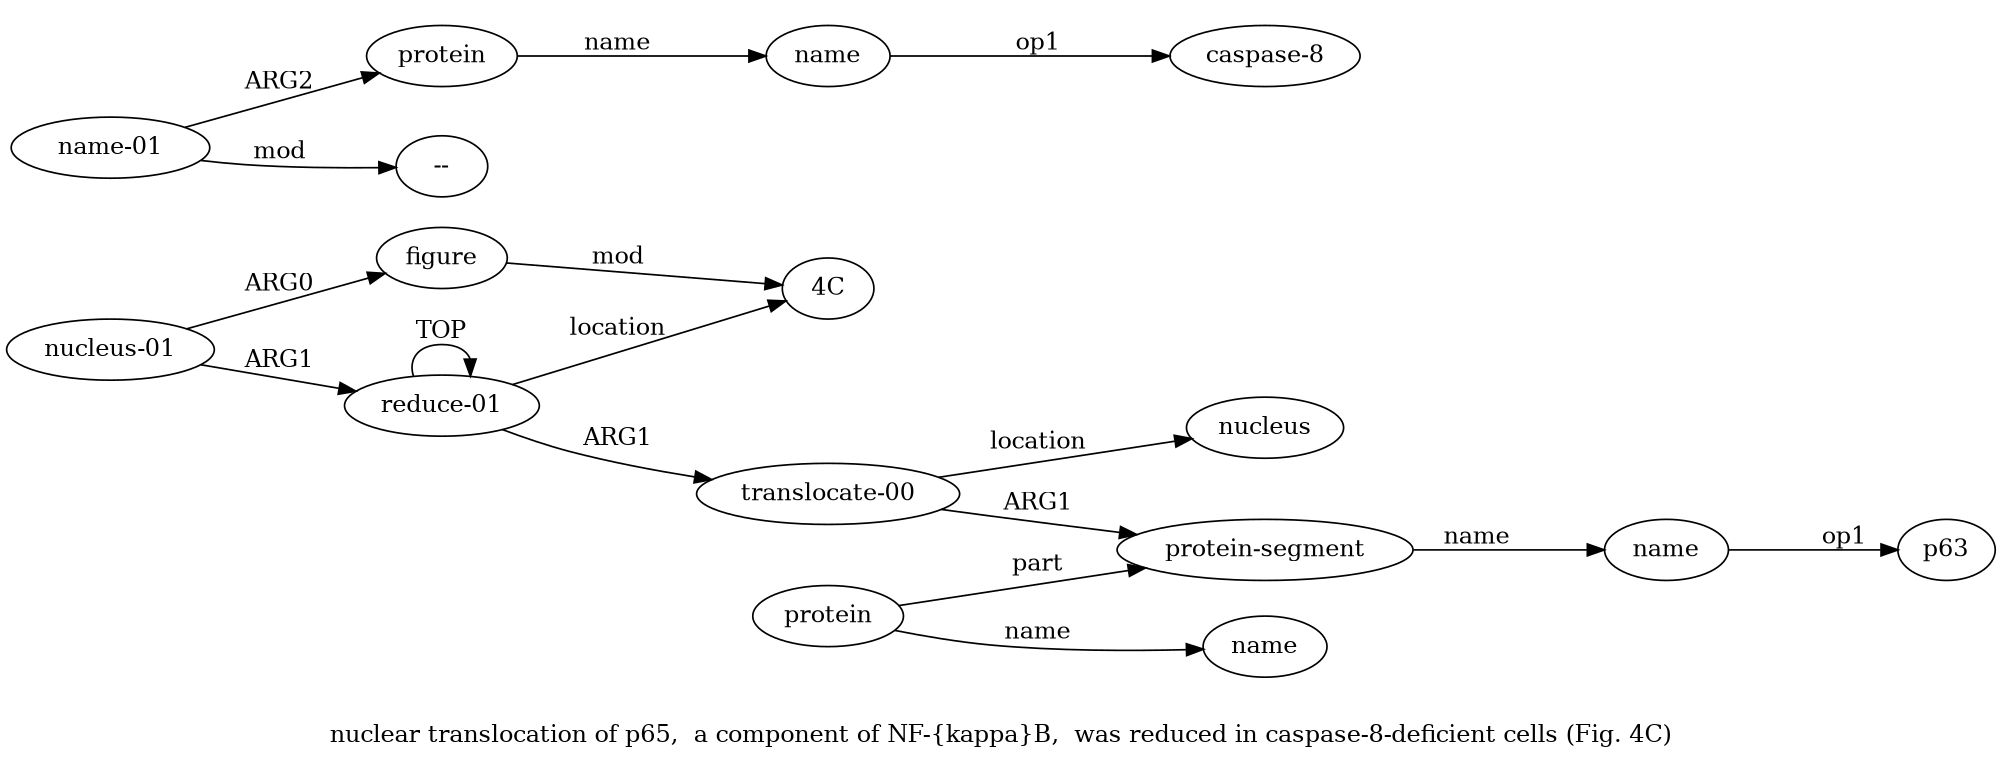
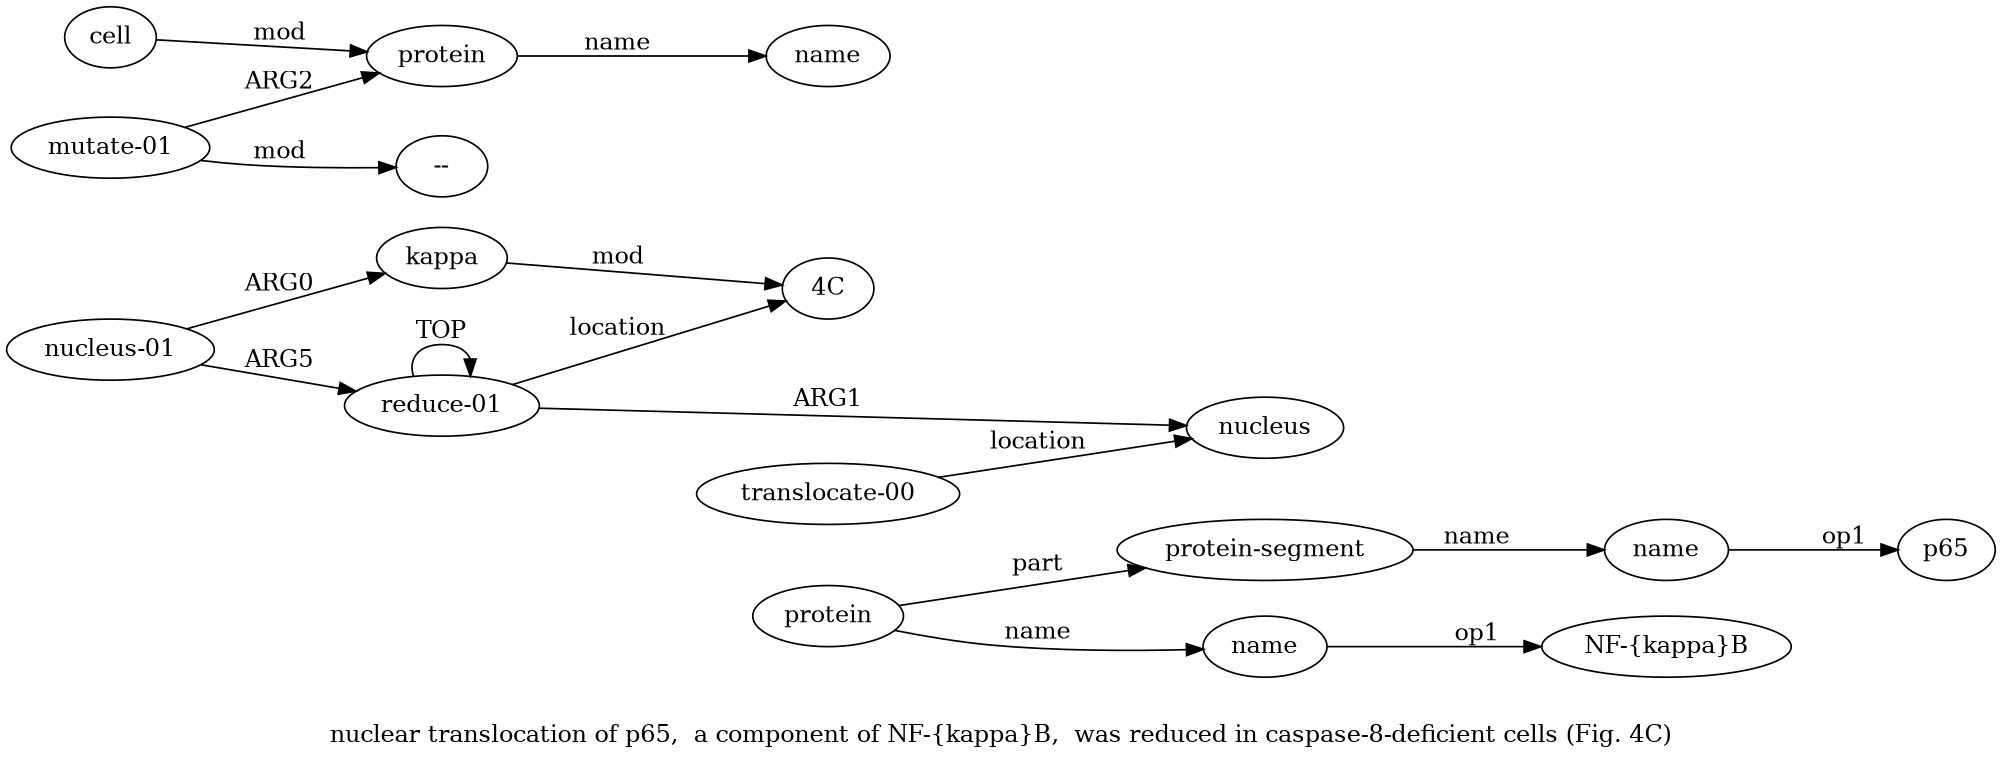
  digraph {
    label="nuclear translocation of p65,  a component of NF-{kappa}B,  was reduced in caspase-8-deficient cells (Fig. 4C)"
    rankdir=LR
    node [color=black gold_ind=-1 gold_label=name test_ind=-1 test_label=name]
    edge [color=black gold_label=ARG1 test_label=ARG1]
-   n1 [gold_label=p65 label=p63 test_label=p65]
+   n1 [gold_label=p65 label=p65 test_label=p65]
    n2 [gold_ind=11 gold_label="describe-01" label="nucleus-01" test_ind=11 test_label="describe-01"]
-   n3 [gold_ind=12 gold_label=figure label=figure test_ind=12 test_label=figure]
+   n3 [gold_ind=12 gold_label=figure label=kappa test_ind=12 test_label=figure]
    n4 [gold_ind=0 gold_label="reduce-01" label="reduce-01" test_ind=0 test_label="reduce-01"]
    n5 [gold_label="4C" label="4C" test_label="4C"]
    n6 [gold_ind=1 gold_label="translocate-00" label="translocate-00" test_ind=1 test_label="translocate-00"]
    n7 [gold_ind=2 gold_label="protein-segment" label="protein-segment" test_ind=2 test_label="protein-segment"]
    n8 [gold_ind=6 gold_label=nucleus label=nucleus test_ind=6 test_label=nucleus]
+   n9 [gold_ind=7 gold_label=cell label=cell test_ind=7 test_label=cell]
    n10 [gold_ind=8 gold_label=protein label=protein test_ind=8 test_label=protein]
-   n11 [gold_ind=10 gold_label="mutate-01" label="name-01" test_ind=10 test_label="mutate-01"]
+   n11 [gold_ind=10 gold_label="mutate-01" label="mutate-01" test_ind=10 test_label="mutate-01"]
    n12 [gold_label="--" label="--" test_label="--"]
    n13 [gold_ind=9 label=name test_ind=9]
-   n14 [gold_label="caspase-8" label="caspase-8" test_label="caspase-8"]
    n15 [gold_ind=3 label=name test_ind=3]
    n16 [gold_ind=5 label=name test_ind=5]
+   n17 [gold_label="NF-{kappa}B" label="NF-{kappa}B" test_label="NF-{kappa}B"]
    n18 [gold_ind=4 gold_label=protein label=protein test_ind=4 test_label=protein]
    n2 -> n3 [gold_label=ARG0 label=ARG0 test_label=ARG0]
-   n2 -> n4 [label=ARG1]
+   n2 -> n4 [label=ARG5]
    n3 -> n5 [gold_label=mod label=mod test_label=mod]
    n4 -> n4 [gold_label=TOP label=TOP test_label=TOP]
    n4 -> n5 [gold_label=location label=location test_label=location]
-   n4 -> n6 [label=ARG1]
-   n6 -> n7 [label=ARG1]
+   n4 -> n8 [label=ARG1]
    n6 -> n8 [gold_label=location label=location test_label=location]
    n7 -> n15 [gold_label=name label=name test_label=name]
+   n9 -> n10 [gold_label=mod label=mod test_label=mod]
    n10 -> n13 [gold_label=name label=name test_label=name]
    n11 -> n10 [gold_label=ARG2 label=ARG2 test_label=ARG2]
    n11 -> n12 [gold_label=mod label=mod test_label=mod]
-   n13 -> n14 [gold_label=op1 label=op1 test_label=op1]
    n15 -> n1 [gold_label=op1 label=op1 test_label=op1]
+   n16 -> n17 [gold_label=op1 label=op1 test_label=op1]
    n18 -> n7 [gold_label=part label=part test_label=part]
    n18 -> n16 [gold_label=name label=name test_label=name]
  }
